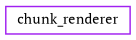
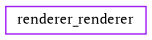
  digraph {
    rankdir=LR
    fontname="PT Serif"
-   n1 [color=purple fillcolor=white fontname="PT Serif" fontsize=10 height=0.2 label=chunk_renderer shape=record style=filled width=0.4]
+   n1 [color=purple fillcolor=white fontname="PT Serif" fontsize=10 height=0.2 label=renderer_renderer shape=record style=filled width=0.4]
  }
